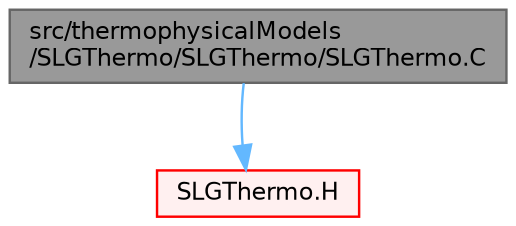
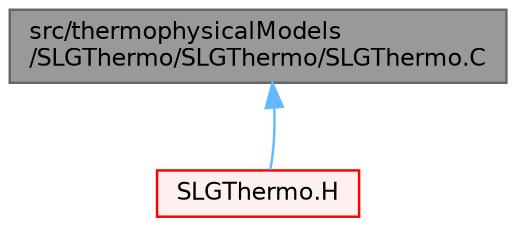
  digraph {
    node [fontname=Helvetica fontsize=10 shape=box style=filled]
    n1 [color=gray40 fillcolor=grey60 fontcolor=black height=0.2 label="src/thermophysicalModels\l/SLGThermo/SLGThermo/SLGThermo.C" width=0.4]
    n2 [color=red fillcolor="#FFF0F0" height=0.2 label="SLGThermo.H" width=0.4]
-   n1 -> n2 [color=steelblue1 fontname=Helvetica fontsize=10 labelfontname=Helvetica labelfontsize=10 style=solid]
+   n2 -> n1 [color=steelblue1 fontname=Helvetica fontsize=10 labelfontname=Helvetica labelfontsize=10 style=solid]
  }
